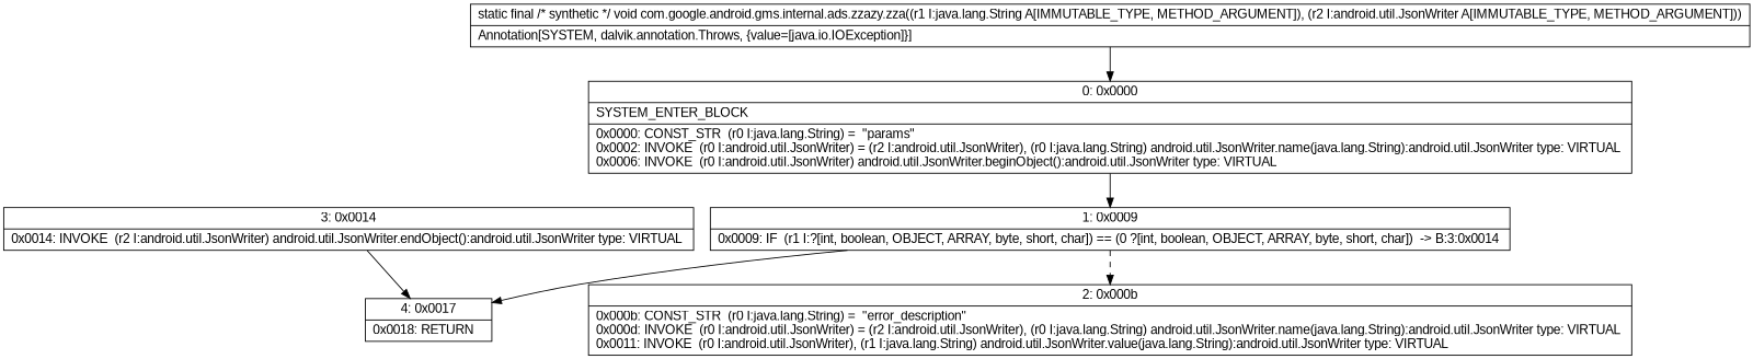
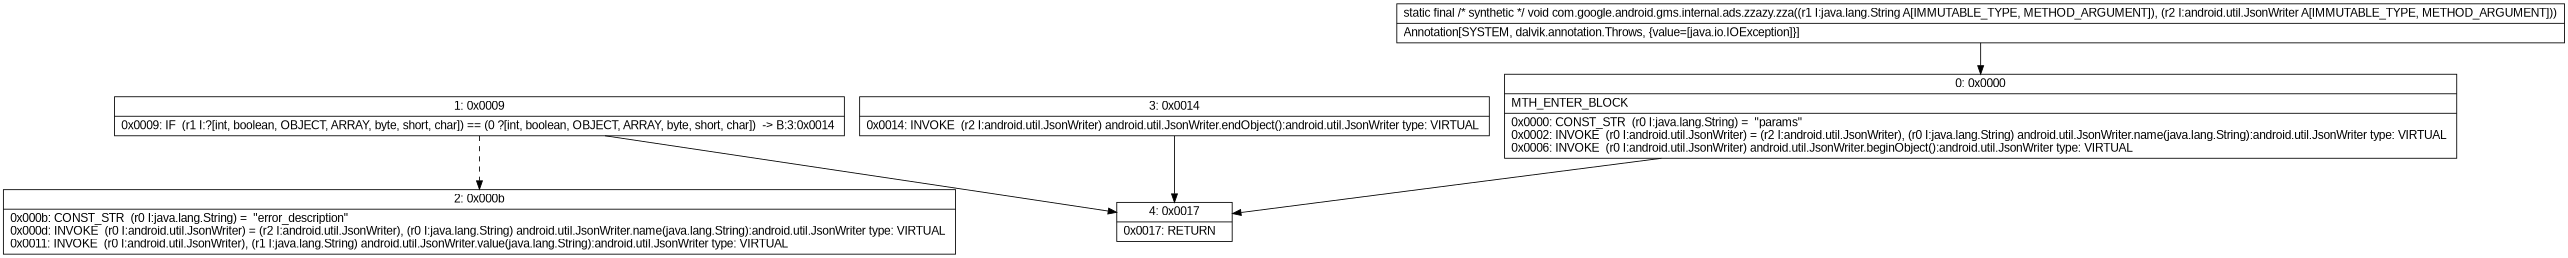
  digraph {
    fontname="Liberation Sans"
    node [fontname="Liberation Sans" shape=record]
    edge [fontname="Liberation Sans"]
-   n1 [label="{0\:\ 0x0000|SYSTEM_ENTER_BLOCK\l|0x0000: CONST_STR  (r0 I:java.lang.String) =  \"params\" \l0x0002: INVOKE  (r0 I:android.util.JsonWriter) = (r2 I:android.util.JsonWriter), (r0 I:java.lang.String) android.util.JsonWriter.name(java.lang.String):android.util.JsonWriter type: VIRTUAL \l0x0006: INVOKE  (r0 I:android.util.JsonWriter) android.util.JsonWriter.beginObject():android.util.JsonWriter type: VIRTUAL \l}"]
+   n1 [label="{0\:\ 0x0000|MTH_ENTER_BLOCK\l|0x0000: CONST_STR  (r0 I:java.lang.String) =  \"params\" \l0x0002: INVOKE  (r0 I:android.util.JsonWriter) = (r2 I:android.util.JsonWriter), (r0 I:java.lang.String) android.util.JsonWriter.name(java.lang.String):android.util.JsonWriter type: VIRTUAL \l0x0006: INVOKE  (r0 I:android.util.JsonWriter) android.util.JsonWriter.beginObject():android.util.JsonWriter type: VIRTUAL \l}"]
    n2 [label="{1\:\ 0x0009|0x0009: IF  (r1 I:?[int, boolean, OBJECT, ARRAY, byte, short, char]) == (0 ?[int, boolean, OBJECT, ARRAY, byte, short, char])  \-\> B:3:0x0014 \l}"]
    n3 [label="{2\:\ 0x000b|0x000b: CONST_STR  (r0 I:java.lang.String) =  \"error_description\" \l0x000d: INVOKE  (r0 I:android.util.JsonWriter) = (r2 I:android.util.JsonWriter), (r0 I:java.lang.String) android.util.JsonWriter.name(java.lang.String):android.util.JsonWriter type: VIRTUAL \l0x0011: INVOKE  (r0 I:android.util.JsonWriter), (r1 I:java.lang.String) android.util.JsonWriter.value(java.lang.String):android.util.JsonWriter type: VIRTUAL \l}"]
-   n4 [label="{4\:\ 0x0017|0x0018: RETURN   \l}"]
+   n4 [label="{4\:\ 0x0017|0x0017: RETURN   \l}"]
    n5 [label="{3\:\ 0x0014|0x0014: INVOKE  (r2 I:android.util.JsonWriter) android.util.JsonWriter.endObject():android.util.JsonWriter type: VIRTUAL \l}"]
    n6 [label="{static final \/* synthetic *\/ void com.google.android.gms.internal.ads.zzazy.zza((r1 I:java.lang.String A[IMMUTABLE_TYPE, METHOD_ARGUMENT]), (r2 I:android.util.JsonWriter A[IMMUTABLE_TYPE, METHOD_ARGUMENT]))  | Annotation[SYSTEM, dalvik.annotation.Throws, \{value=[java.io.IOException]\}]\l}"]
-   n1 -> n2
+   n1 -> n4
    n2 -> n3 [style=dashed]
    n2 -> n4
    n5 -> n4
    n6 -> n1
  }
